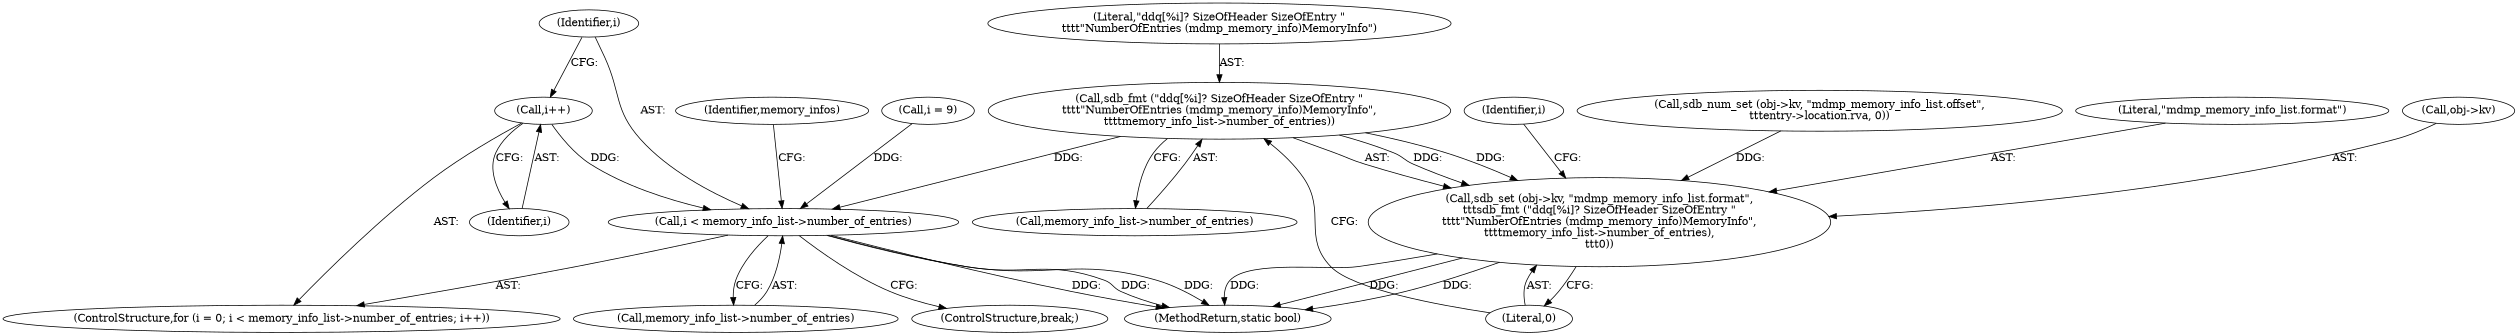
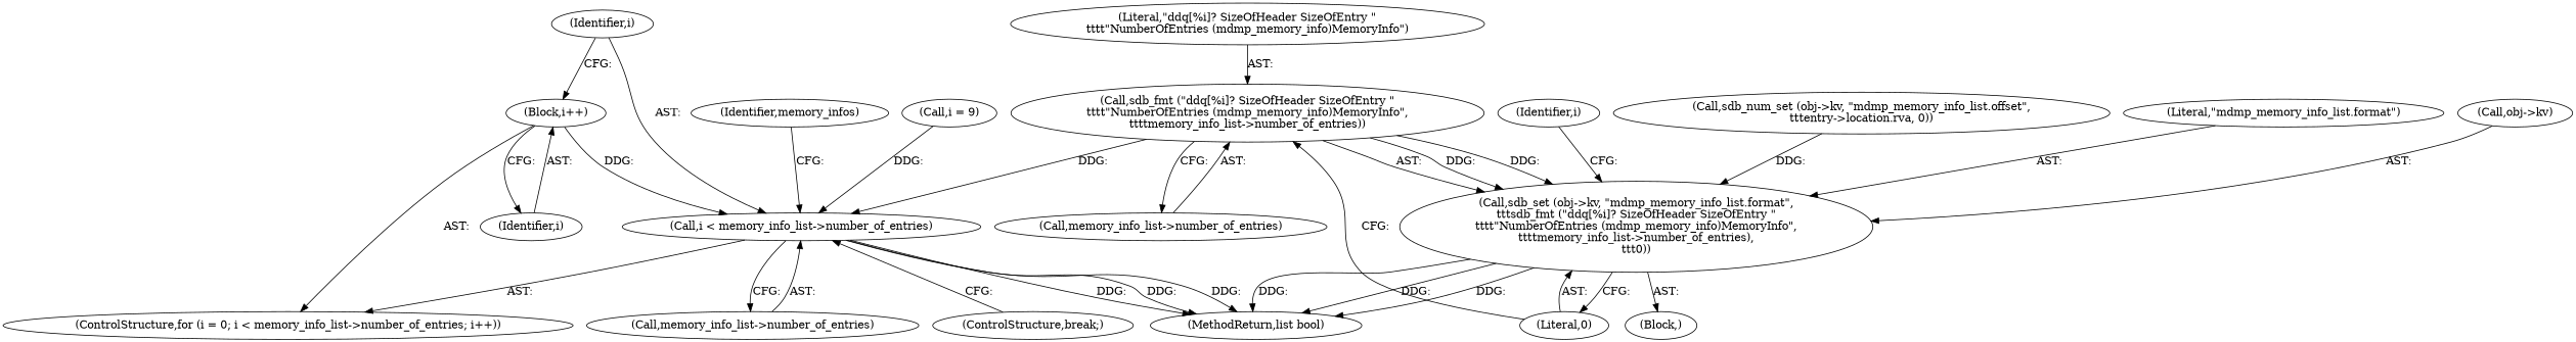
  digraph {
    n1 [label="(Call,sdb_fmt (\"ddq[%i]? SizeOfHeader SizeOfEntry \"\n\t\t\t\t\"NumberOfEntries (mdmp_memory_info)MemoryInfo\",\n\t\t\t\tmemory_info_list->number_of_entries))"]
    n2 [label="(Call,sdb_set (obj->kv, \"mdmp_memory_info_list.format\",\n\t\t\tsdb_fmt (\"ddq[%i]? SizeOfHeader SizeOfEntry \"\n\t\t\t\t\"NumberOfEntries (mdmp_memory_info)MemoryInfo\",\n\t\t\t\tmemory_info_list->number_of_entries),\n\t\t\t0))"]
    n3 [label="(Call,i < memory_info_list->number_of_entries)"]
    n4 [label="(Call,memory_info_list->number_of_entries)"]
-   n5 [label="(MethodReturn,static bool)"]
+   n5 [label="(MethodReturn,list bool)"]
+   n6 [label="(Block,)"]
    n7 [label="(Literal,0)"]
    n8 [label="(Call,memory_info_list->number_of_entries)"]
    n9 [label="(ControlStructure,for (i = 0; i < memory_info_list->number_of_entries; i++))"]
-   n10 [label="(Call,i++)"]
+   n10 [label="(Block,i++)"]
    n11 [label="(Identifier,i)"]
    n12 [label="(ControlStructure,break;)"]
    n13 [label="(Identifier,i)"]
    n14 [label="(Identifier,memory_infos)"]
    n15 [label="(Identifier,i)"]
    n16 [label="(Call,sdb_num_set (obj->kv, \"mdmp_memory_info_list.offset\",\n\t\t\tentry->location.rva, 0))"]
    n17 [label="(Call,i = 9)"]
    n18 [label="(Literal,\"mdmp_memory_info_list.format\")"]
    n19 [label="(Literal,\"ddq[%i]? SizeOfHeader SizeOfEntry \"\n\t\t\t\t\"NumberOfEntries (mdmp_memory_info)MemoryInfo\")"]
    n20 [label="(Call,obj->kv)"]
    n1 -> n2 [label="AST: "]
    n1 -> n2 [label="DDG: "]
    n1 -> n2 [label="DDG: "]
    n1 -> n3 [label="DDG: "]
    n1 -> n4 [label="CFG: "]
    n2 -> n5 [label="DDG: "]
    n2 -> n5 [label="DDG: "]
    n2 -> n5 [label="DDG: "]
+   n2 -> n6 [label="AST: "]
    n2 -> n7 [label="CFG: "]
    n3 -> n5 [label="DDG: "]
    n3 -> n5 [label="DDG: "]
    n3 -> n5 [label="DDG: "]
    n3 -> n8 [label="CFG: "]
    n3 -> n9 [label="AST: "]
    n4 -> n1 [label="AST: "]
    n7 -> n1 [label="CFG: "]
    n7 -> n2 [label="AST: "]
    n8 -> n3 [label="AST: "]
    n10 -> n3 [label="DDG: "]
    n10 -> n9 [label="AST: "]
    n10 -> n11 [label="CFG: "]
    n11 -> n10 [label="AST: "]
-   n3 -> n12 [label="CFG: "]
+   n12 -> n3 [label="CFG: "]
    n13 -> n3 [label="AST: "]
    n13 -> n10 [label="CFG: "]
    n14 -> n3 [label="CFG: "]
    n15 -> n2 [label="CFG: "]
    n16 -> n2 [label="DDG: "]
    n17 -> n3 [label="DDG: "]
    n18 -> n2 [label="AST: "]
    n19 -> n1 [label="AST: "]
    n20 -> n2 [label="AST: "]
  }
